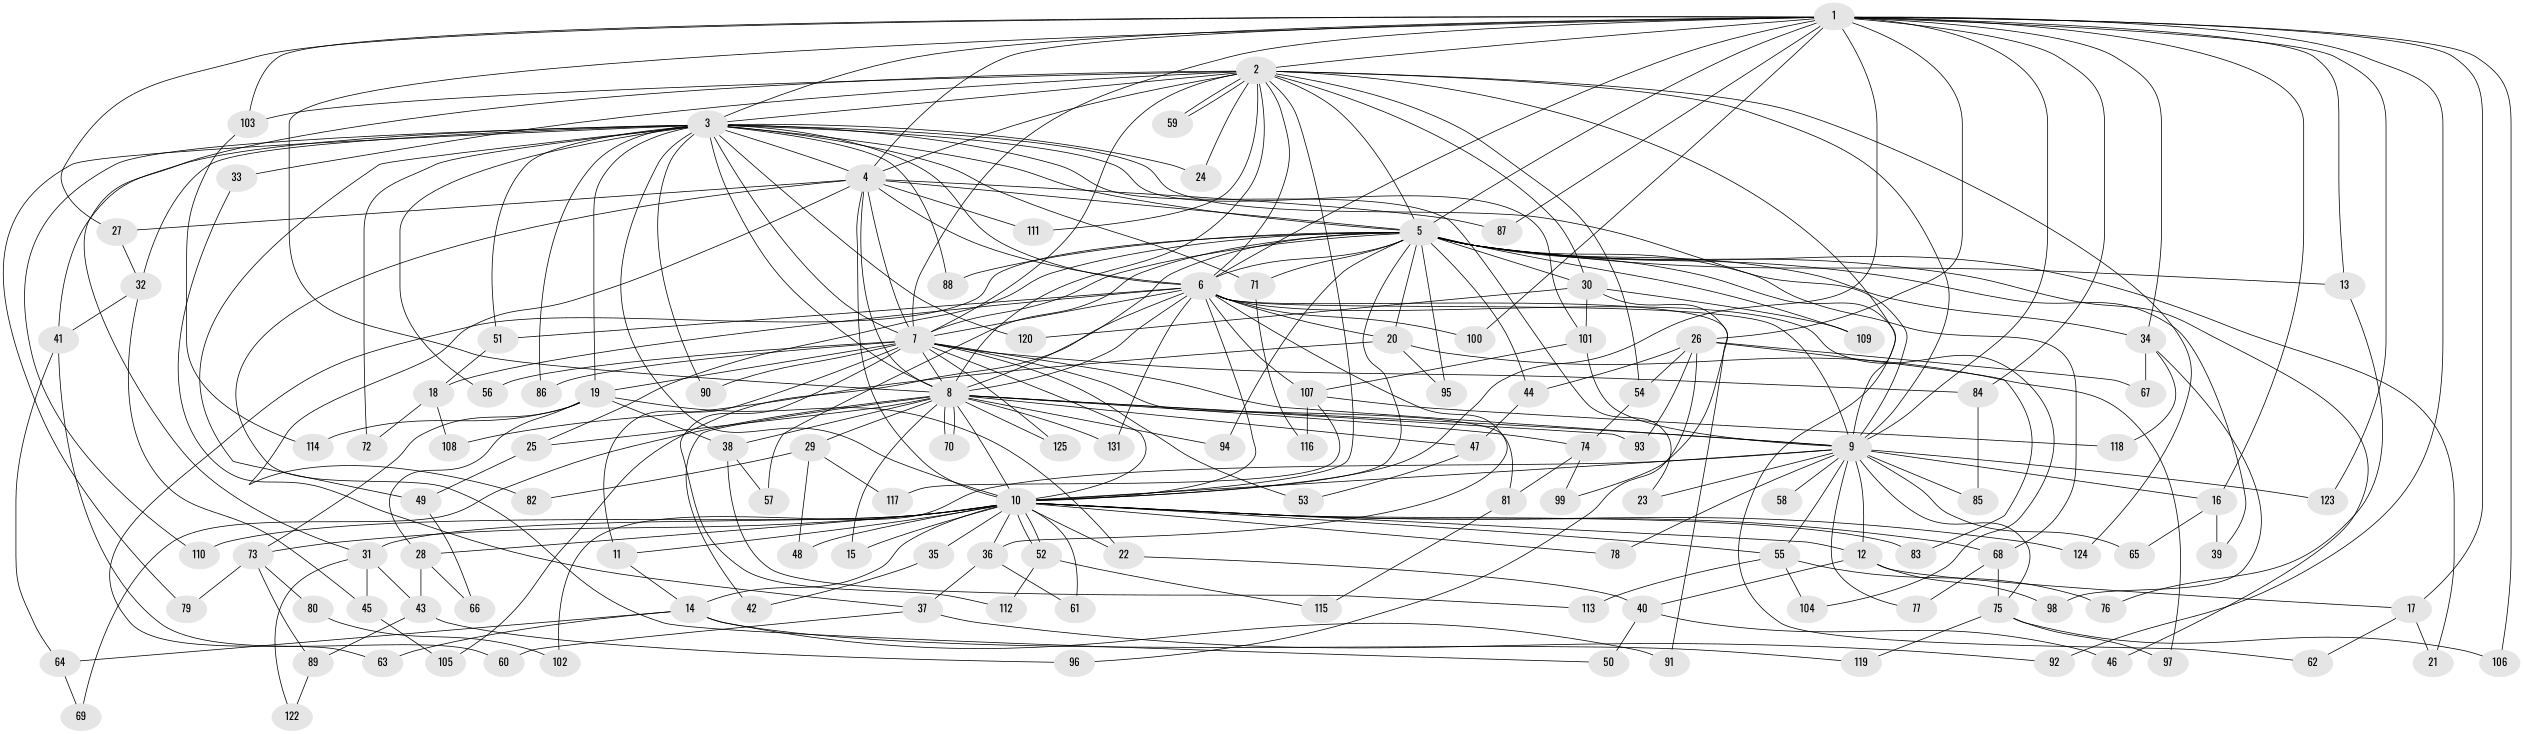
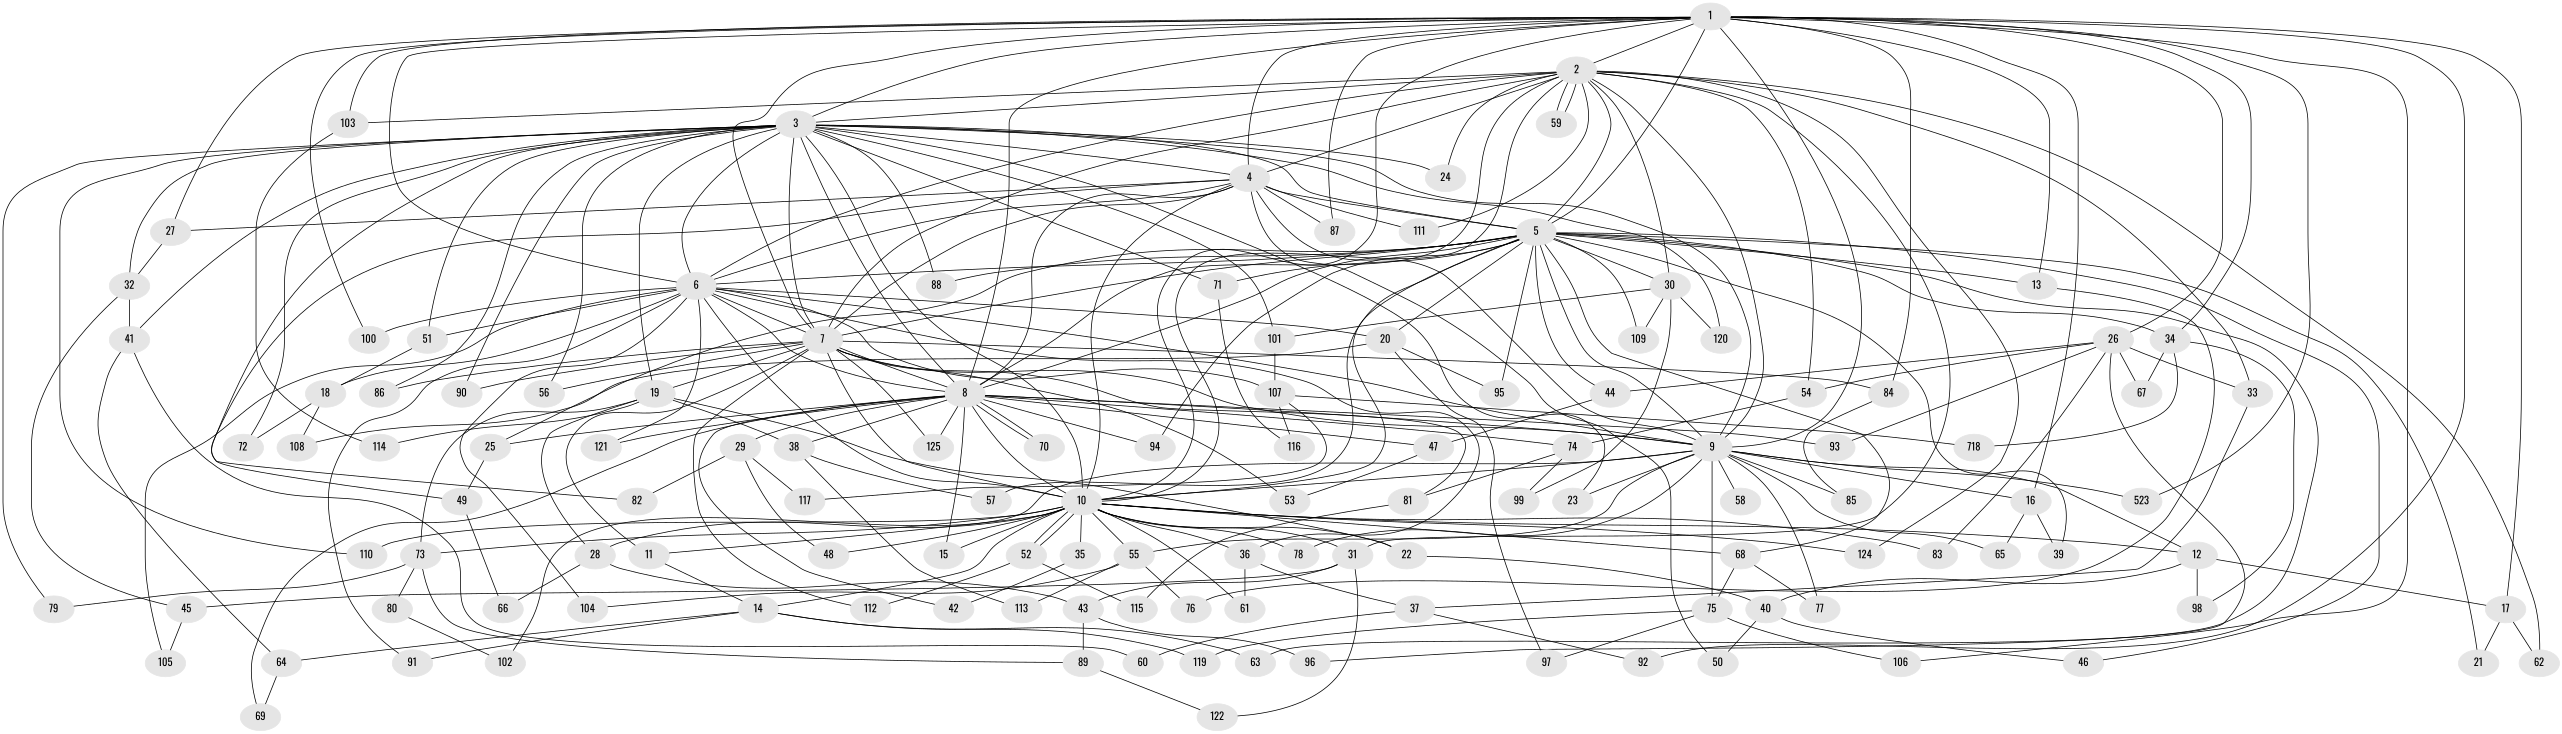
  graph {
    fontname=Oswald
    node [color=gray90 fontname=Oswald style=filled]
    edge [fontname=Oswald]
    1
    2
    3
    4
    5
    6
    7
    8
    9
    10
    13
    16
    17
    26
    27
    34
    84
    87
    92
    100
    103
    106
-   123
+   123 [label=523]
    24
    30
    31
    33
    54
    59
    62
    111
    124
    19
    23
    32
    41
    49
    51
    56
    71
    72
    79
    86
    88
    90
    101
    110
    120
    50
    82
    20
    21
    25
    39
    44
    46
    57
    63
    68
    94
    95
    109
    18
    36
    91
    104
    105
    107
-   121 [label=131]
+   121
    11
    53
    81
    112
    125
    29
    15
    38
    42
    47
    69
    70
    74
    93
    12
    55
    58
    65
    75
    77
    78
    85
    102
    35
    14
    22
    28
    48
    52
    61
    73
    83
    76
    67
    96
    98
-   118
+   118 [label=718]
    114
    117
    99
    43
    45
    122
    37
    64
    60
    66
    116
    108
    97
    115
    113
    40
    119
    89
    80
    1 -- 2
    1 -- 3
    1 -- 4
    1 -- 5
    1 -- 6
    1 -- 7
    1 -- 8
    1 -- 9
    1 -- 10
    1 -- 13
    1 -- 16
    1 -- 17
    1 -- 26
    1 -- 27
    1 -- 34
    1 -- 84
    1 -- 87
    1 -- 92
    1 -- 100
    1 -- 103
    1 -- 106
    1 -- 123
    2 -- 3
    2 -- 4
    2 -- 5
    2 -- 6
    2 -- 7
    2 -- 8
    2 -- 9
    2 -- 10
    2 -- 103
    2 -- 24
    2 -- 30
    2 -- 31
    2 -- 33
    2 -- 54
    2 -- 59
    2 -- 59
    2 -- 62
    2 -- 111
    2 -- 124
    3 -- 4
    3 -- 5
    3 -- 6
    3 -- 7
    3 -- 8
    3 -- 9
    3 -- 10
    3 -- 24
    3 -- 19
    3 -- 23
    3 -- 32
    3 -- 41
    3 -- 49
    3 -- 51
    3 -- 56
    3 -- 71
    3 -- 72
    3 -- 79
    3 -- 86
    3 -- 88
    3 -- 90
    3 -- 101
    3 -- 110
    3 -- 120
    4 -- 5
    4 -- 6
    4 -- 7
    4 -- 8
-   101 -- 9
+   4 -- 9
    4 -- 10
    4 -- 27
    4 -- 87
    4 -- 111
    4 -- 50
    4 -- 82
    5 -- 6
    5 -- 7
    5 -- 8
    5 -- 9
    5 -- 10
    5 -- 13
    5 -- 34
    5 -- 30
    5 -- 71
    5 -- 88
    5 -- 20
    5 -- 21
    5 -- 25
    5 -- 39
    5 -- 44
    5 -- 46
    5 -- 57
    5 -- 63
    5 -- 68
    5 -- 94
    5 -- 95
    5 -- 109
    6 -- 7
    6 -- 8
    6 -- 9
    6 -- 10
    6 -- 100
    6 -- 51
    6 -- 20
    6 -- 18
    6 -- 36
    6 -- 91
    6 -- 104
    6 -- 105
    6 -- 107
    6 -- 121
    7 -- 8
    7 -- 9
    7 -- 10
    7 -- 84
    7 -- 19
    7 -- 56
    7 -- 86
    7 -- 90
    7 -- 11
    7 -- 53
    7 -- 81
    7 -- 112
    7 -- 125
    8 -- 9
    8 -- 10
    8 -- 25
    8 -- 94
    8 -- 121
    8 -- 125
    8 -- 29
    8 -- 15
    8 -- 38
    8 -- 42
    8 -- 47
    8 -- 69
    8 -- 70
    8 -- 70
    8 -- 74
    8 -- 93
    9 -- 10
    9 -- 16
    9 -- 123
    9 -- 23
    9 -- 12
    9 -- 55
    9 -- 58
    9 -- 65
    9 -- 75
    9 -- 77
    9 -- 78
    9 -- 85
    9 -- 102
    10 -- 31
    10 -- 124
    10 -- 110
    10 -- 68
    10 -- 36
    10 -- 11
    10 -- 15
    10 -- 12
    10 -- 55
    10 -- 78
    10 -- 35
    10 -- 14
    10 -- 22
    10 -- 28
    10 -- 48
    10 -- 52
    10 -- 52
    10 -- 61
    10 -- 73
    10 -- 83
    13 -- 76
    16 -- 39
    16 -- 65
    17 -- 62
    17 -- 21
+   26 -- 33
    26 -- 54
    26 -- 44
    26 -- 93
    26 -- 83
    26 -- 67
    26 -- 96
    27 -- 32
    34 -- 67
    34 -- 98
    34 -- 118
    84 -- 85
    103 -- 114
    30 -- 101
    30 -- 120
    30 -- 109
    30 -- 99
    31 -- 43
    31 -- 45
    31 -- 122
    33 -- 37
    54 -- 74
    19 -- 38
    19 -- 22
    19 -- 28
    19 -- 73
    19 -- 114
    32 -- 41
    32 -- 45
    41 -- 64
    41 -- 60
    49 -- 66
    51 -- 18
    71 -- 116
    101 -- 107
    20 -- 95
    20 -- 108
    20 -- 97
    25 -- 49
    44 -- 47
    68 -- 75
    68 -- 77
    18 -- 72
    18 -- 108
    36 -- 61
    36 -- 37
    107 -- 118
    107 -- 117
    107 -- 116
    11 -- 14
    81 -- 115
    29 -- 82
    29 -- 48
    29 -- 117
    38 -- 57
    38 -- 113
    47 -- 53
    74 -- 81
    74 -- 99
    12 -- 17
    12 -- 98
    12 -- 40
    55 -- 104
    55 -- 76
    55 -- 113
    75 -- 106
    75 -- 97
    75 -- 119
    35 -- 42
    14 -- 63
    14 -- 91
    14 -- 64
    14 -- 119
    22 -- 40
    28 -- 43
    28 -- 66
    52 -- 112
    52 -- 115
    73 -- 79
    73 -- 89
    73 -- 80
    43 -- 96
    43 -- 89
    45 -- 105
    37 -- 92
    37 -- 60
    64 -- 69
    40 -- 50
    40 -- 46
    89 -- 122
    80 -- 102
  }
